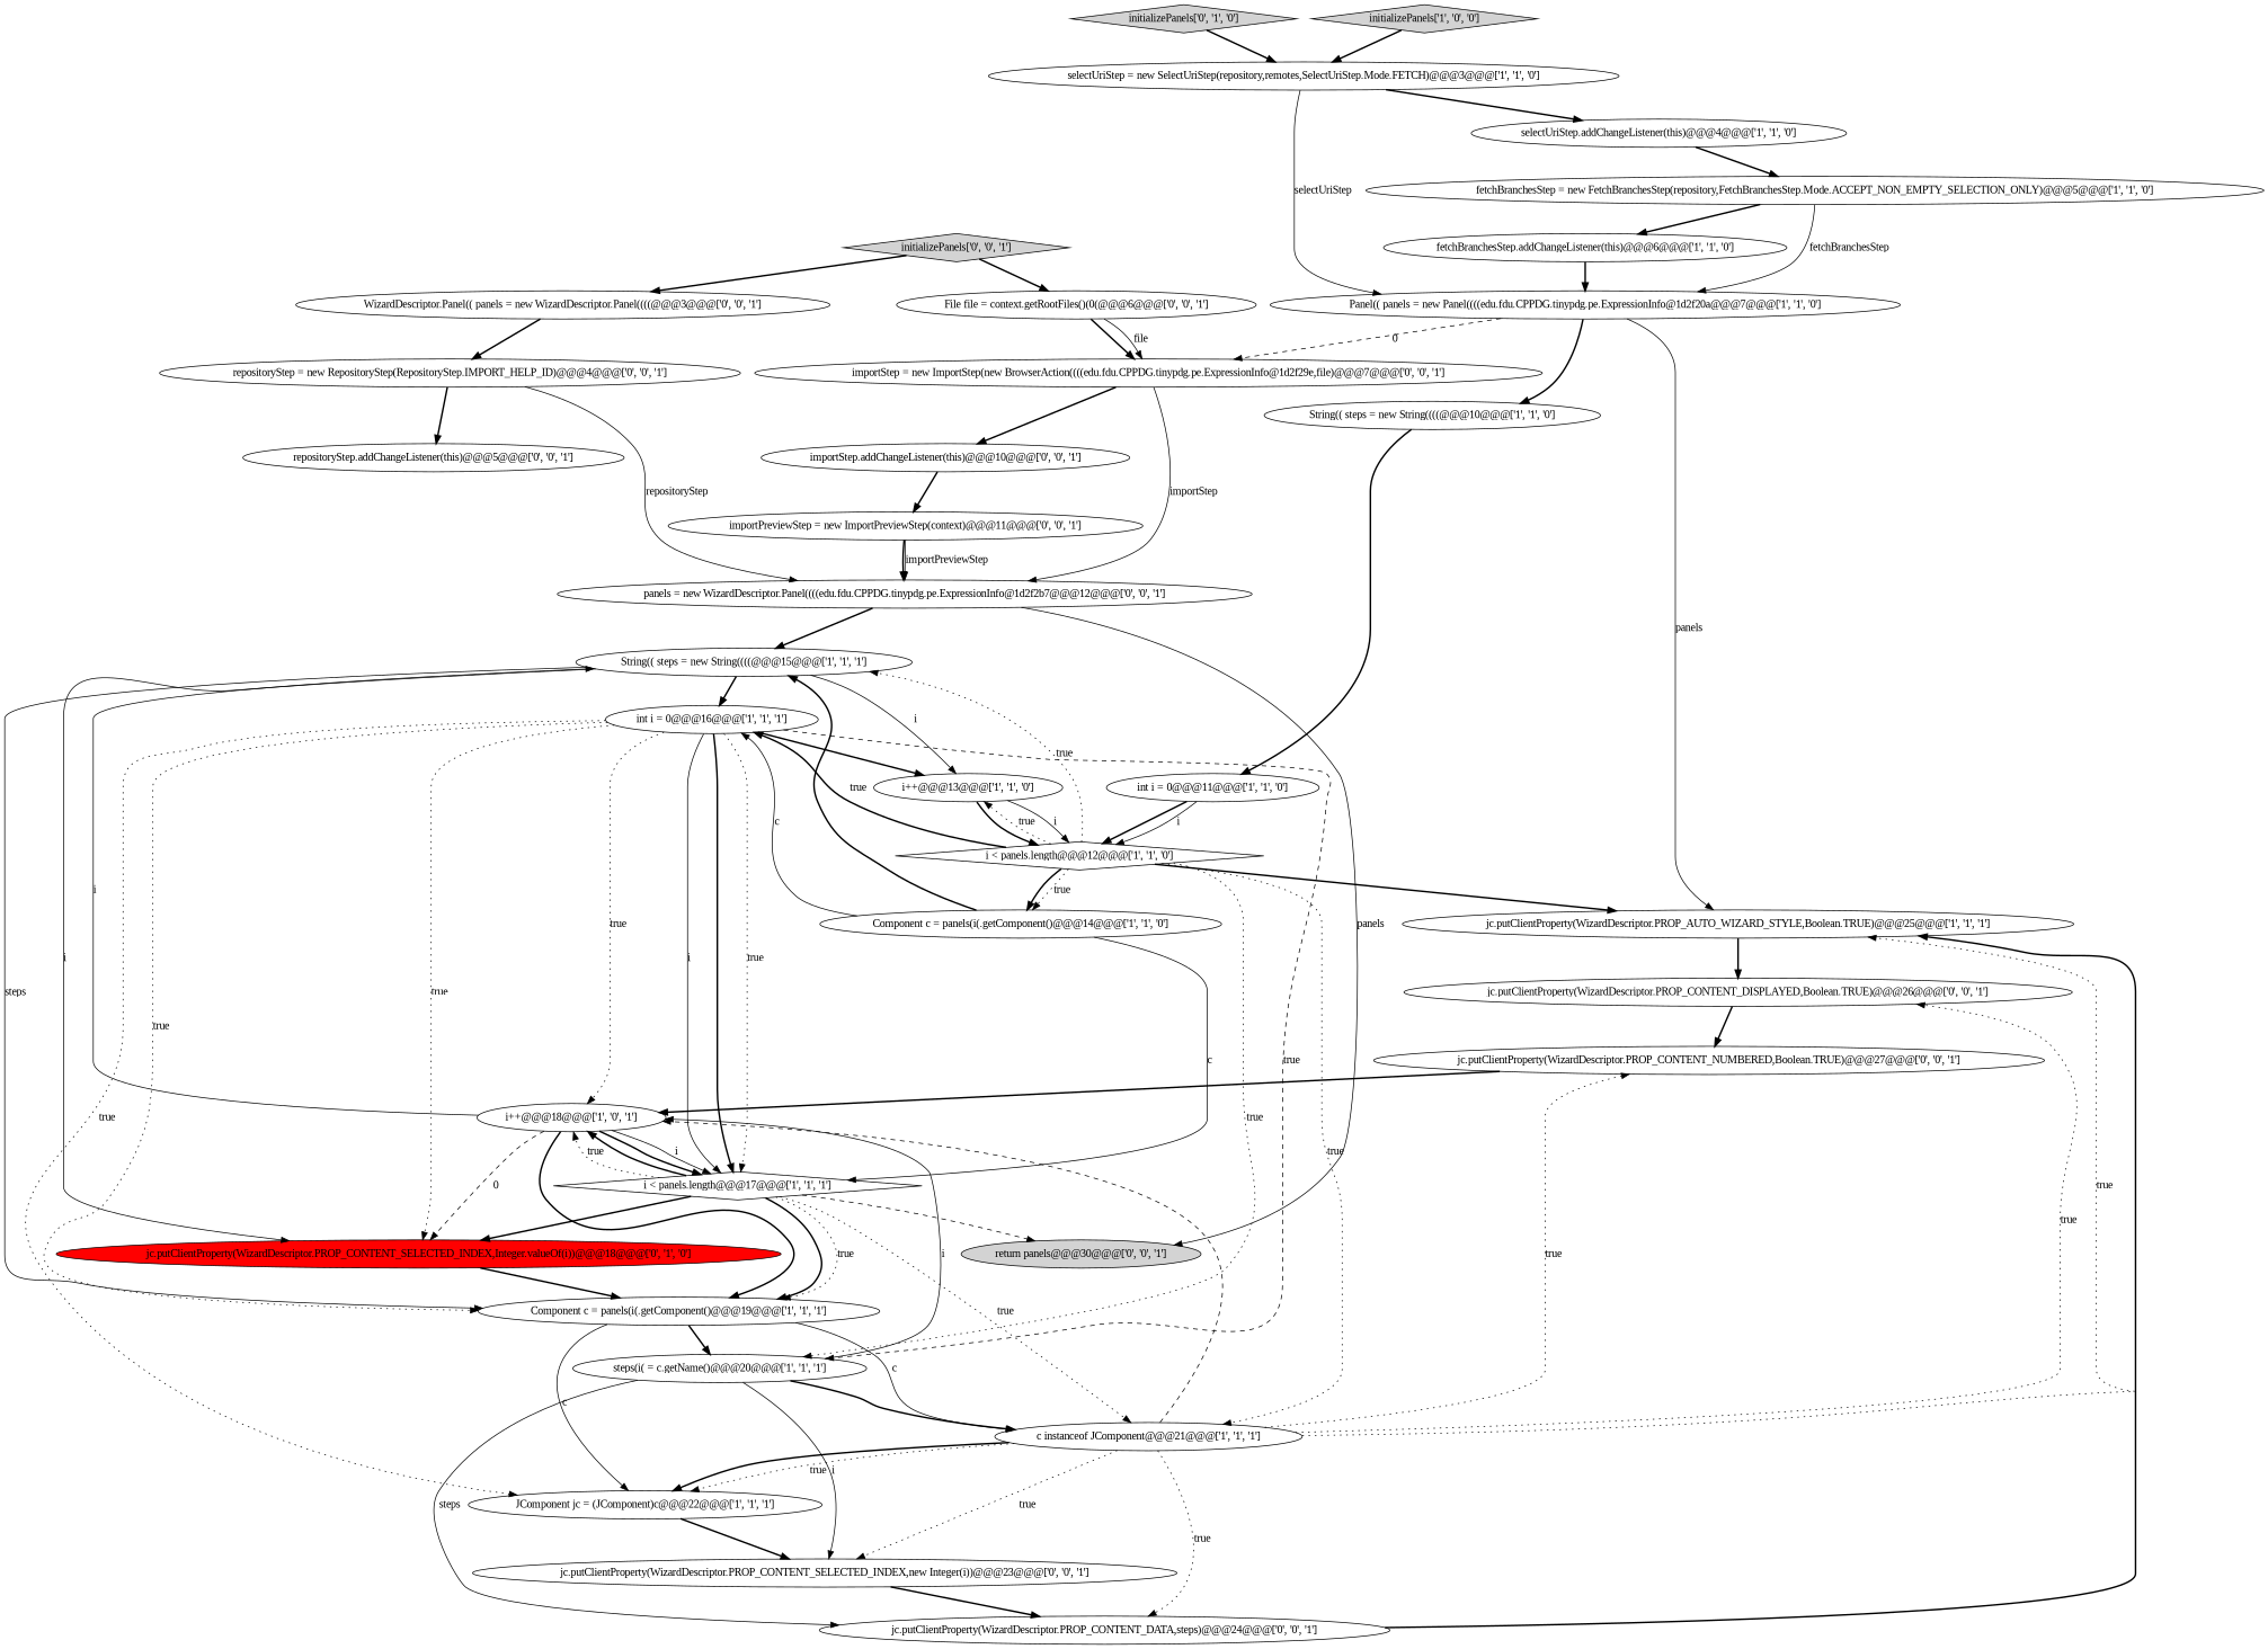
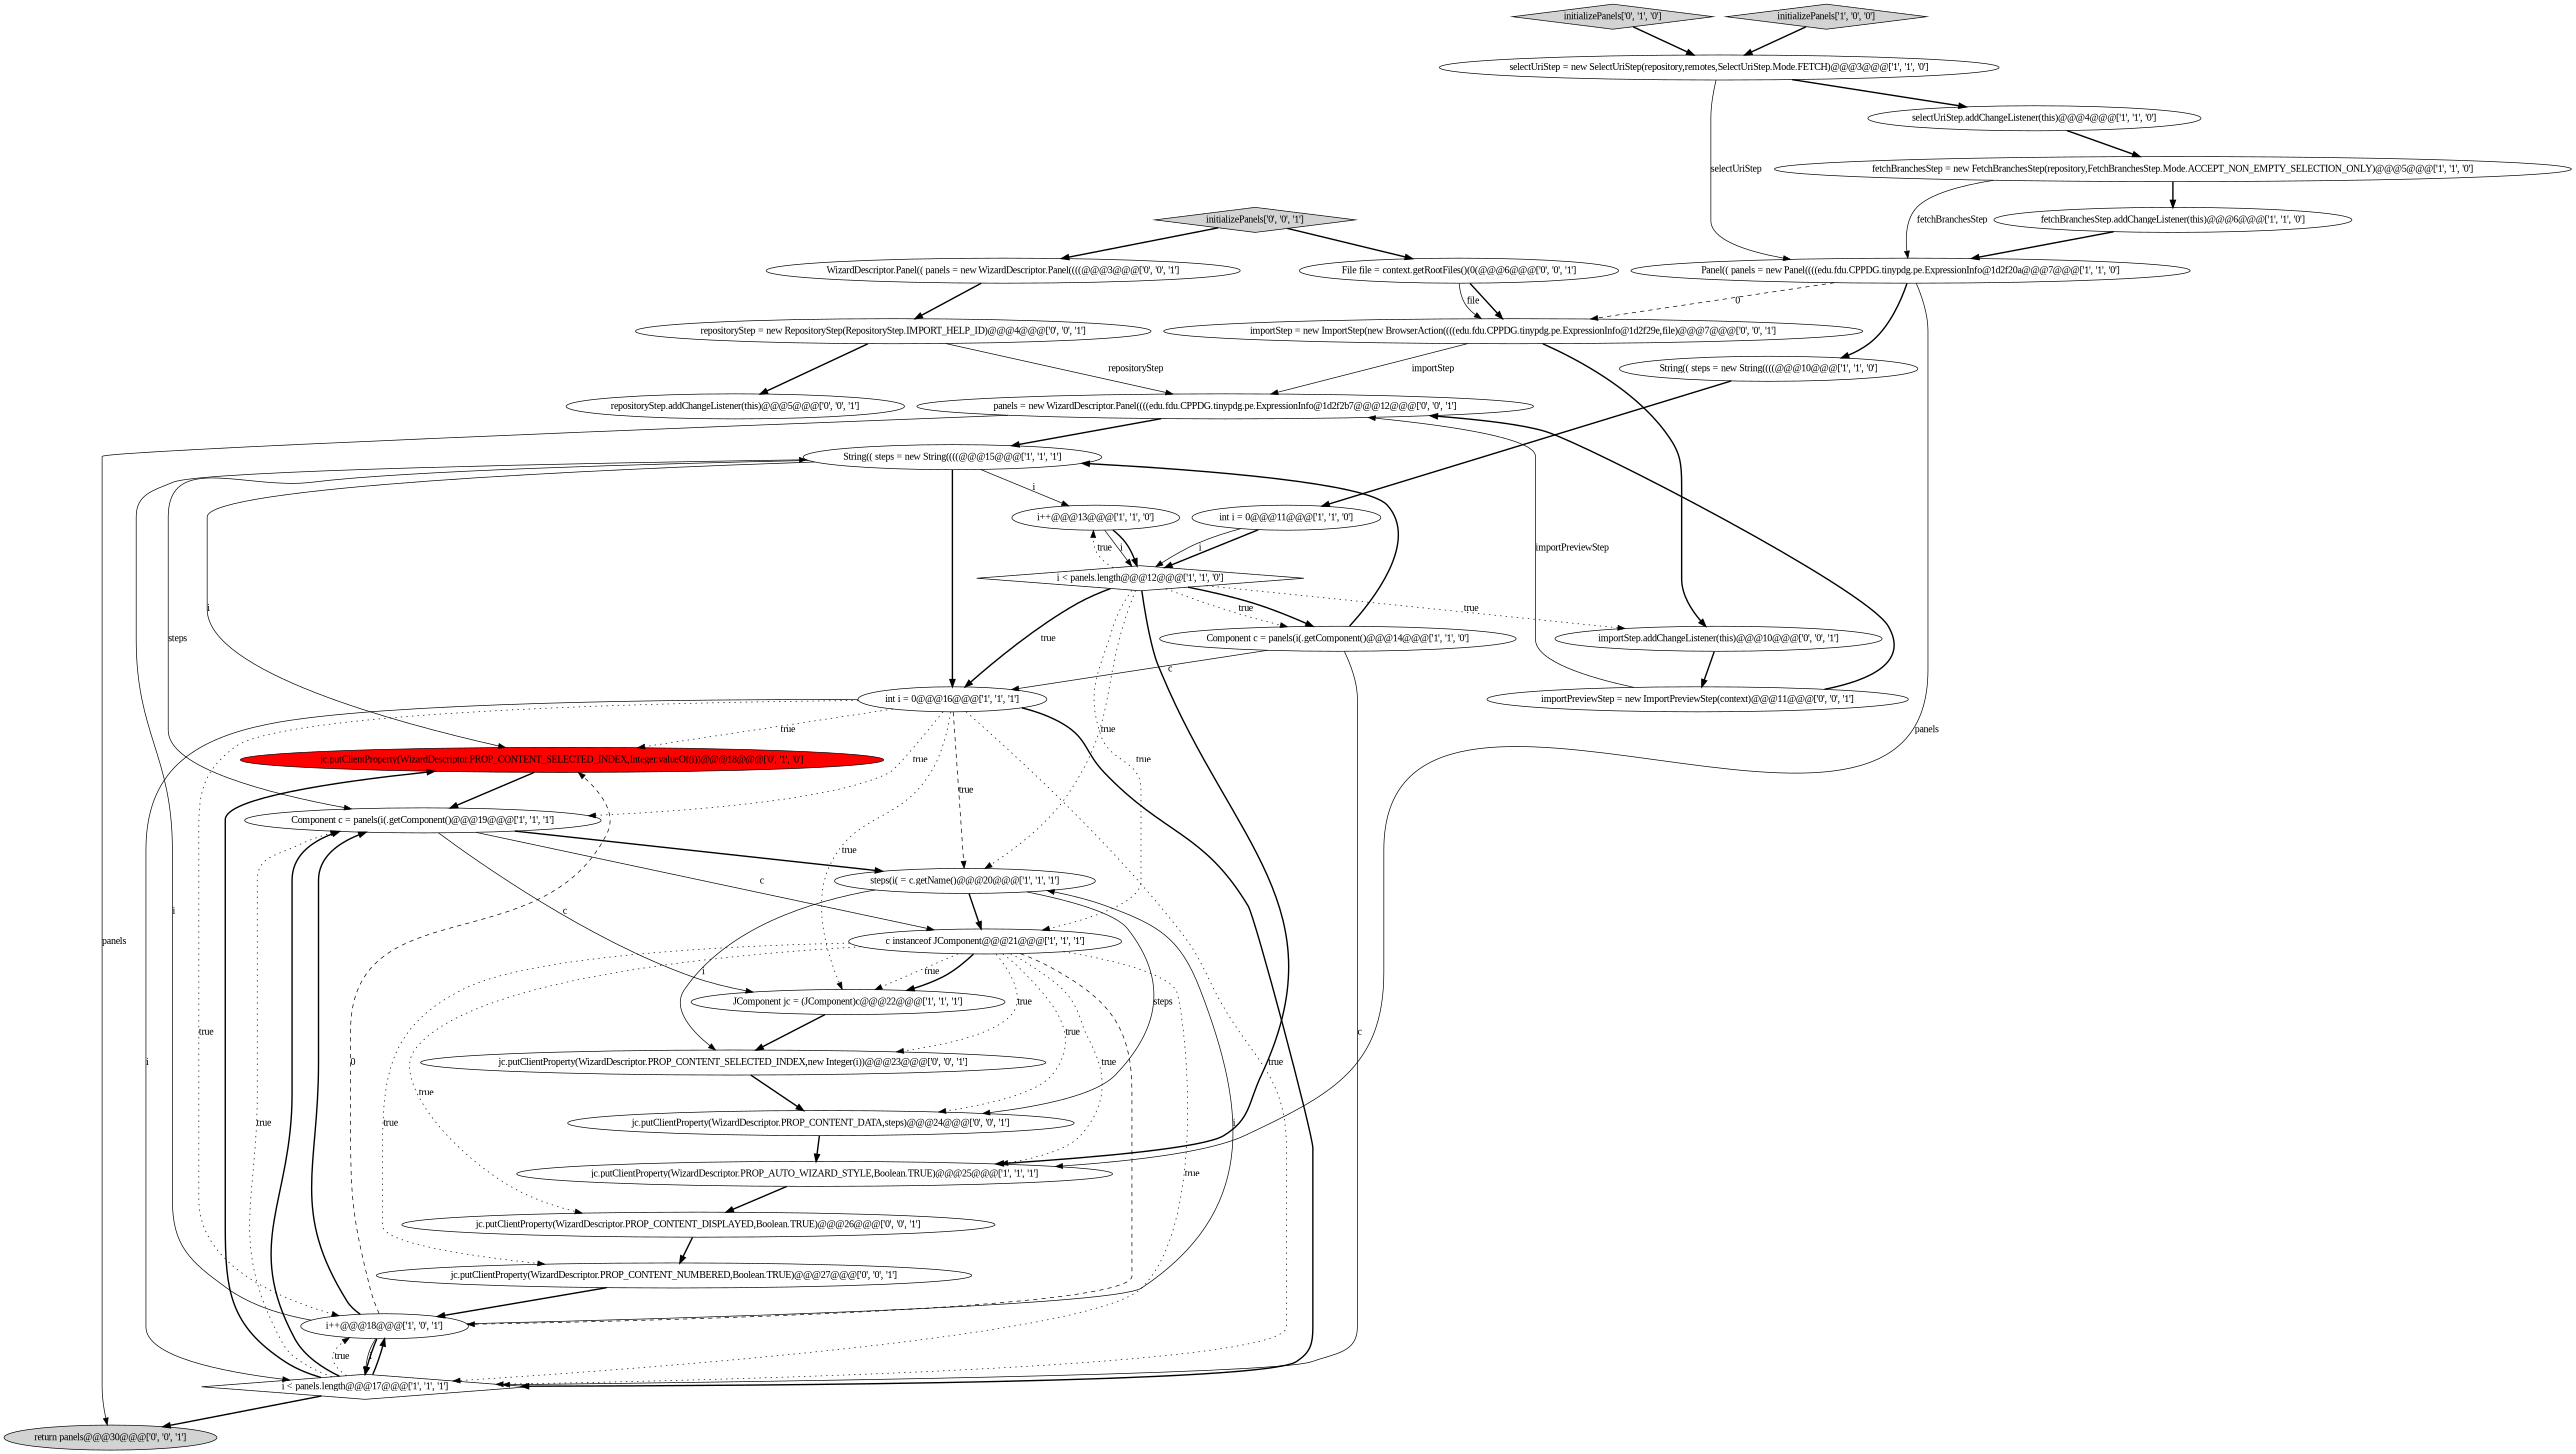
  digraph {
    fontname="Liberation Serif"
    node [fillcolor=white fontname="Liberation Serif" shape=ellipse style=filled]
    edge [fontname="Liberation Serif" style=bold]
    n1 [label="repositoryStep.addChangeListener(this)@@@5@@@['0', '0', '1']"]
    n2 [label="File file = context.getRootFiles()(0(@@@6@@@['0', '0', '1']"]
    n3 [label="importStep = new ImportStep(new BrowserAction((((edu.fdu.CPPDG.tinypdg.pe.ExpressionInfo@1d2f29e,file)@@@7@@@['0', '0', '1']"]
    n4 [label="jc.putClientProperty(WizardDescriptor.PROP_AUTO_WIZARD_STYLE,Boolean.TRUE)@@@25@@@['1', '1', '1']"]
    n5 [label="jc.putClientProperty(WizardDescriptor.PROP_CONTENT_DISPLAYED,Boolean.TRUE)@@@26@@@['0', '0', '1']"]
    n6 [label="jc.putClientProperty(WizardDescriptor.PROP_CONTENT_NUMBERED,Boolean.TRUE)@@@27@@@['0', '0', '1']"]
    n7 [label="panels = new WizardDescriptor.Panel((((edu.fdu.CPPDG.tinypdg.pe.ExpressionInfo@1d2f2b7@@@12@@@['0', '0', '1']"]
    n8 [label="String(( steps = new String((((@@@15@@@['1', '1', '1']"]
    n9 [fillcolor=lightgray label="return panels@@@30@@@['0', '0', '1']"]
    n10 [label="int i = 0@@@16@@@['1', '1', '1']"]
    n11 [label="i++@@@13@@@['1', '1', '0']"]
    n12 [fillcolor=red label="jc.putClientProperty(WizardDescriptor.PROP_CONTENT_SELECTED_INDEX,Integer.valueOf(i))@@@18@@@['0', '1', '0']"]
    n13 [label="Component c = panels(i(.getComponent()@@@19@@@['1', '1', '1']"]
    n14 [label="i < panels.length@@@12@@@['1', '1', '0']" shape=diamond]
    n15 [label="Component c = panels(i(.getComponent()@@@14@@@['1', '1', '0']"]
    n16 [label="steps(i( = c.getName()@@@20@@@['1', '1', '1']"]
    n17 [label="c instanceof JComponent@@@21@@@['1', '1', '1']"]
    n18 [label="i < panels.length@@@17@@@['1', '1', '1']" shape=diamond]
    n19 [label="i++@@@18@@@['1', '0', '1']"]
    n20 [label="JComponent jc = (JComponent)c@@@22@@@['1', '1', '1']"]
    n21 [label="jc.putClientProperty(WizardDescriptor.PROP_CONTENT_SELECTED_INDEX,new Integer(i))@@@23@@@['0', '0', '1']"]
    n22 [label="jc.putClientProperty(WizardDescriptor.PROP_CONTENT_DATA,steps)@@@24@@@['0', '0', '1']"]
    n23 [label="String(( steps = new String((((@@@10@@@['1', '1', '0']"]
    n24 [label="int i = 0@@@11@@@['1', '1', '0']"]
    n25 [label="fetchBranchesStep.addChangeListener(this)@@@6@@@['1', '1', '0']"]
    n26 [label="Panel(( panels = new Panel((((edu.fdu.CPPDG.tinypdg.pe.ExpressionInfo@1d2f20a@@@7@@@['1', '1', '0']"]
    n27 [label="importStep.addChangeListener(this)@@@10@@@['0', '0', '1']"]
    n28 [fillcolor=lightgray label="initializePanels['0', '1', '0']" shape=diamond]
    n29 [label="selectUriStep = new SelectUriStep(repository,remotes,SelectUriStep.Mode.FETCH)@@@3@@@['1', '1', '0']"]
    n30 [label="selectUriStep.addChangeListener(this)@@@4@@@['1', '1', '0']"]
    n31 [label="fetchBranchesStep = new FetchBranchesStep(repository,FetchBranchesStep.Mode.ACCEPT_NON_EMPTY_SELECTION_ONLY)@@@5@@@['1', '1', '0']"]
    n32 [label="importPreviewStep = new ImportPreviewStep(context)@@@11@@@['0', '0', '1']"]
    n33 [fillcolor=lightgray label="initializePanels['0', '0', '1']" shape=diamond]
    n34 [label="WizardDescriptor.Panel(( panels = new WizardDescriptor.Panel((((@@@3@@@['0', '0', '1']"]
    n35 [label="repositoryStep = new RepositoryStep(RepositoryStep.IMPORT_HELP_ID)@@@4@@@['0', '0', '1']"]
    n36 [fillcolor=lightgray label="initializePanels['1', '0', '0']" shape=diamond]
    n2 -> n3
    n2 -> n3 [label=file style=solid]
    n3 -> n7 [label=importStep style=solid]
    n3 -> n27
    n4 -> n5
    n5 -> n6
    n6 -> n19
    n7 -> n8
    n7 -> n9 [label=panels style=solid]
    n8 -> n10
    n8 -> n11 [label=i style=solid]
    n8 -> n12 [label=i style=solid]
    n8 -> n13 [label=steps style=solid]
-   n10 -> n11
    n10 -> n12 [label=true style=dotted]
    n10 -> n13 [label=true style=dotted]
    n10 -> n16 [label=true style=dashed]
    n10 -> n18
    n10 -> n18 [label=i style=solid]
    n10 -> n18 [label=true style=dotted]
    n10 -> n19 [label=true style=dotted]
    n10 -> n20 [label=true style=dotted]
    n11 -> n14 [label=i style=solid]
    n11 -> n14
    n12 -> n13
    n13 -> n16
    n13 -> n17 [label=c style=solid]
    n13 -> n20 [label=c style=solid]
    n14 -> n4
-   n14 -> n8 [label=true style=dotted]
+   n14 -> n27 [label=true style=dotted]
    n14 -> n10 [label=true]
    n14 -> n11 [label=true style=dotted]
    n14 -> n15 [label=true style=dotted]
    n14 -> n15
    n14 -> n16 [label=true style=dotted]
    n14 -> n17 [label=true style=dotted]
    n15 -> n8
    n15 -> n10 [label=c style=solid]
    n15 -> n18 [label=c style=solid]
    n16 -> n17
-   n16 -> n19 [label=i style=solid]
+   n19 -> n16 [label=i style=solid]
    n16 -> n21 [label=i style=solid]
    n16 -> n22 [label=steps style=solid]
    n17 -> n4 [label=true style=dotted]
    n17 -> n5 [label=true style=dotted]
    n17 -> n6 [label=true style=dotted]
    n17 -> n19 [style=dashed]
    n17 -> n20 [label=true style=dotted]
    n17 -> n20
    n17 -> n21 [label=true style=dotted]
    n17 -> n22 [label=true style=dotted]
-   n18 -> n9 [style=dashed]
+   n18 -> n9
    n18 -> n12
    n18 -> n13
    n18 -> n13 [label=true style=dotted]
-   n18 -> n17 [label=true style=dotted]
+   n17 -> n18 [label=true style=dotted]
    n18 -> n19 [label=true style=dotted]
    n18 -> n19
    n19 -> n8 [label=i style=solid]
    n19 -> n12 [label=0 style=dashed]
    n19 -> n13
    n19 -> n18
    n19 -> n18 [label=i style=solid]
    n20 -> n21
    n21 -> n22
    n22 -> n4
    n23 -> n24
    n24 -> n14
    n24 -> n14 [label=i style=solid]
    n25 -> n26
    n26 -> n3 [label=0 style=dashed]
    n26 -> n4 [label=panels style=solid]
    n26 -> n23
    n27 -> n32
    n28 -> n29
    n29 -> n26 [label=selectUriStep style=solid]
    n29 -> n30
    n30 -> n31
    n31 -> n25
    n31 -> n26 [label=fetchBranchesStep style=solid]
    n32 -> n7
    n32 -> n7 [label=importPreviewStep style=solid]
    n33 -> n2
    n33 -> n34
    n34 -> n35
    n35 -> n1
    n35 -> n7 [label=repositoryStep style=solid]
    n36 -> n29
  }
